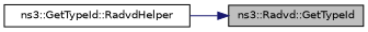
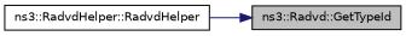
  digraph {
    rankdir=RL
    node [color=black fontname=Helvetica fontsize=10 shape=record style=filled]
    n1 [fillcolor=grey75 fontcolor=black height=0.2 label="ns3::Radvd::GetTypeId" width=0.4]
-   n2 [fillcolor=white height=0.2 label="ns3::GetTypeId::RadvdHelper" width=0.4]
+   n2 [fillcolor=white height=0.2 label="ns3::RadvdHelper::RadvdHelper" width=0.4]
    n1 -> n2 [color=midnightblue dir=back fontname=Helvetica fontsize=10 labelfontname=Helvetica labelfontsize=10 style=solid]
  }
